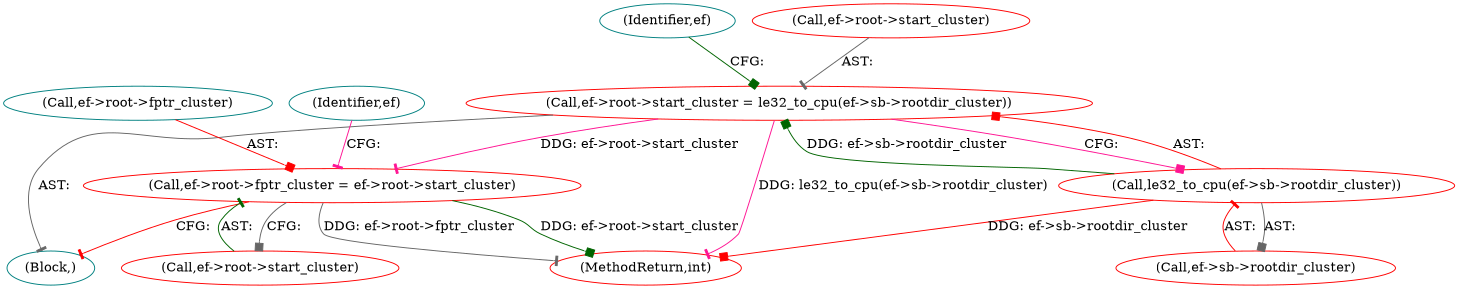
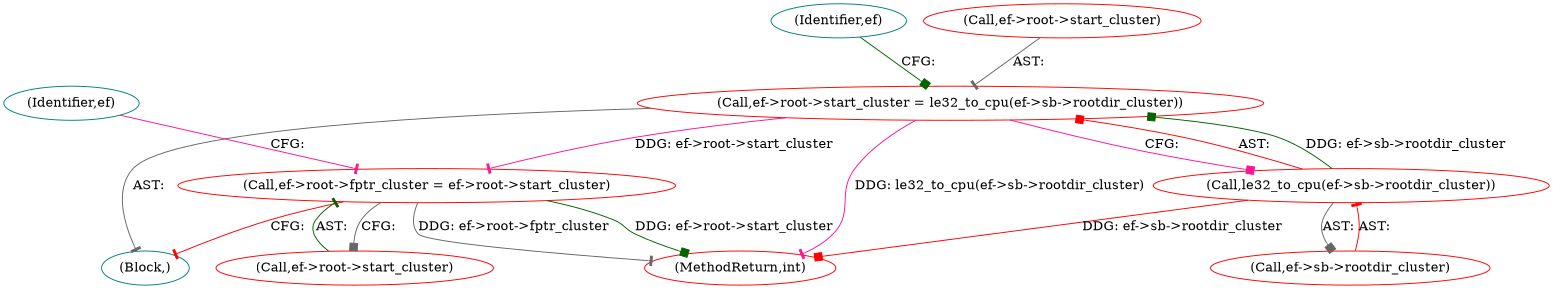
  digraph {
    node [color=red]
    edge [arrowhead=box color=gray40]
    n1 [label="(Call,ef->root->fptr_cluster = ef->root->start_cluster)"]
    n2 [label="(Call,ef->root->start_cluster)"]
    n3 [label="(MethodReturn,int)"]
    n4 [color=teal label="(Block,)"]
    n5 [label="(Call,ef->root->start_cluster = le32_to_cpu(ef->sb->rootdir_cluster))"]
    n6 [label="(Call,le32_to_cpu(ef->sb->rootdir_cluster))"]
    n7 [label="(Call,ef->sb->rootdir_cluster)"]
    n8 [color=teal label="(Identifier,ef)"]
-   n9 [color=teal label="(Call,ef->root->fptr_cluster)"]
    n10 [color=teal label="(Identifier,ef)"]
    n11 [label="(Call,ef->root->start_cluster)"]
    n1 -> n2 [label="CFG: "]
    n1 -> n3 [color=darkgreen label="DDG: ef->root->start_cluster"]
    n1 -> n3 [arrowhead=tee label="DDG: ef->root->fptr_cluster"]
    n1 -> n4 [arrowhead=tee color=red label="CFG: "]
    n2 -> n1 [arrowhead=tee color=darkgreen label="AST: "]
    n5 -> n1 [arrowhead=tee color=deeppink label="DDG: ef->root->start_cluster"]
    n5 -> n3 [arrowhead=tee color=deeppink label="DDG: le32_to_cpu(ef->sb->rootdir_cluster)"]
    n5 -> n4 [arrowhead=tee label="AST: "]
    n5 -> n6 [color=deeppink label="CFG: "]
    n6 -> n3 [color=red label="DDG: ef->sb->rootdir_cluster"]
    n6 -> n5 [color=red label="AST: "]
    n6 -> n5 [color=darkgreen label="DDG: ef->sb->rootdir_cluster"]
    n6 -> n7 [label="AST: "]
    n7 -> n6 [arrowhead=tee color=red label="AST: "]
    n8 -> n5 [color=darkgreen label="CFG: "]
-   n9 -> n1 [color=red label="AST: "]
    n10 -> n1 [arrowhead=tee color=deeppink label="CFG: "]
    n11 -> n5 [arrowhead=tee label="AST: "]
  }
